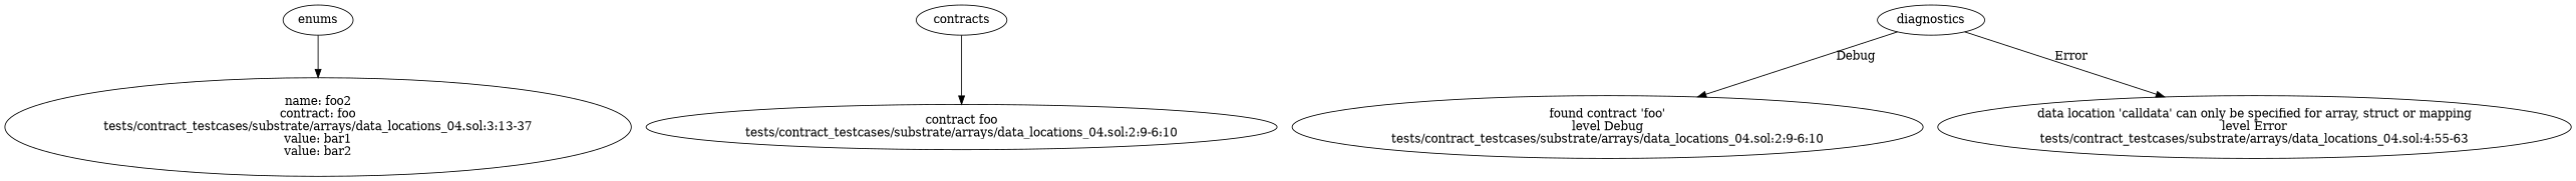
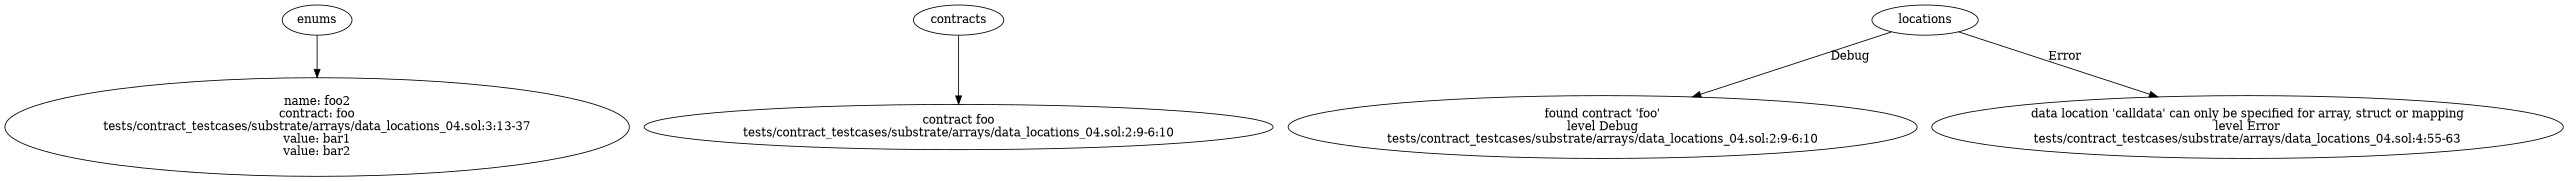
  strict digraph {
    n1 [label="name: foo2\ncontract: foo\ntests/contract_testcases/substrate/arrays/data_locations_04.sol:3:13-37\nvalue: bar1\nvalue: bar2"]
    n2 [label="contract foo\ntests/contract_testcases/substrate/arrays/data_locations_04.sol:2:9-6:10"]
    n3 [label="found contract 'foo'\nlevel Debug\ntests/contract_testcases/substrate/arrays/data_locations_04.sol:2:9-6:10"]
    n4 [label="data location 'calldata' can only be specified for array, struct or mapping\nlevel Error\ntests/contract_testcases/substrate/arrays/data_locations_04.sol:4:55-63"]
    enums
    contracts
-   diagnostics
+   diagnostics [label=locations]
    enums -> n1
    contracts -> n2
    diagnostics -> n3 [label=Debug]
    diagnostics -> n4 [label=Error]
  }
